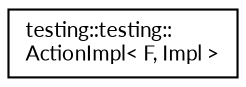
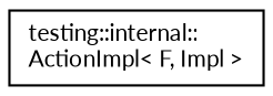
  digraph {
    rankdir=LR
    fontname=Lato
-   n1 [color=black fillcolor=white fontname=Lato fontsize=10 height=0.2 label="testing::testing::\lActionImpl\< F, Impl \>" shape=record style=filled width=0.4]
+   n1 [color=black fillcolor=white fontname=Lato fontsize=10 height=0.2 label="testing::internal::\lActionImpl\< F, Impl \>" shape=record style=filled width=0.4]
  }
